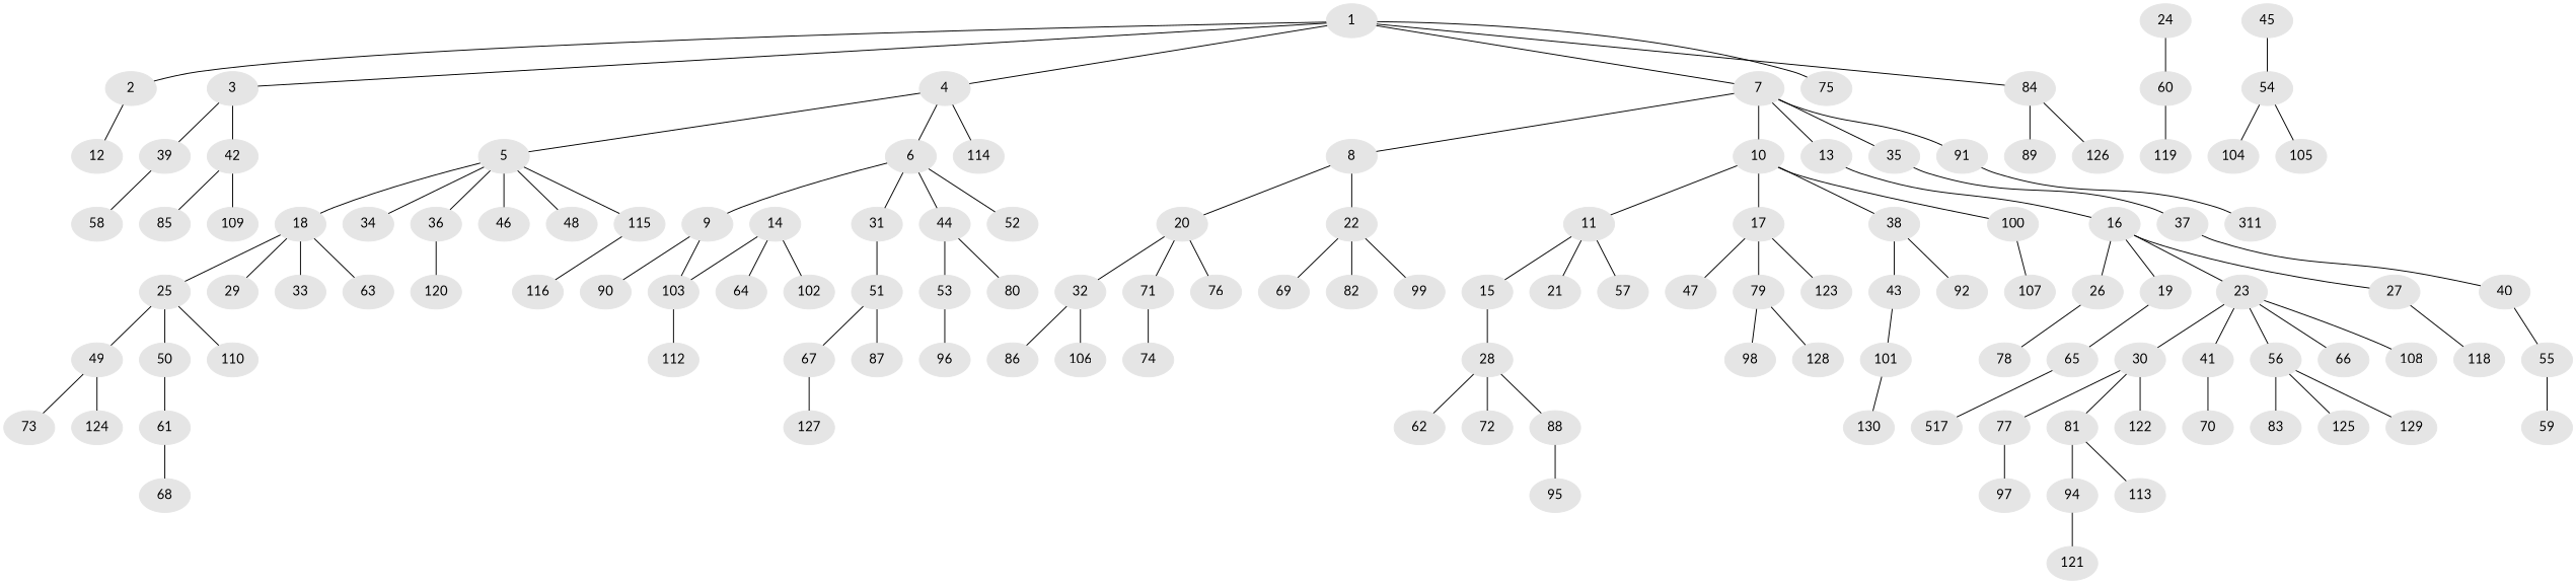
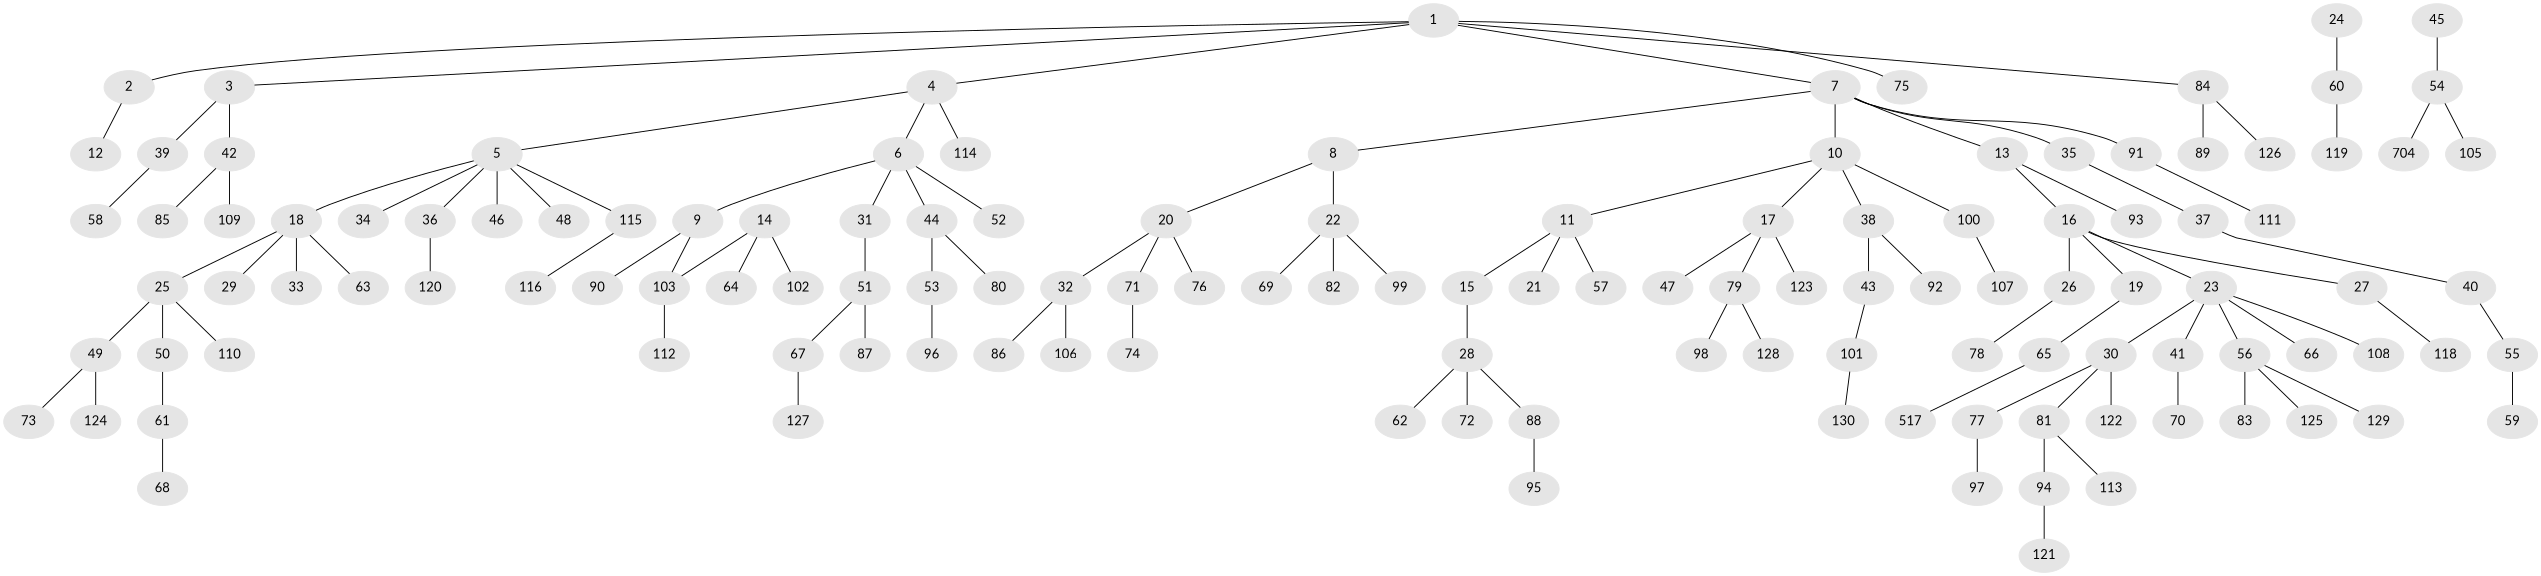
  graph {
    fontname=Lato
    node [color=gray90 fontname=Lato style=filled]
    edge [fontname=Lato]
    1
    2
    3
    4
    7
    75
    84
    12
    39
    42
    5
    6
    114
    8
    10
    13
    35
    91
    89
    126
    24
    60
    58
    85
    109
    18
    34
    36
    46
    48
    115
    9
    31
    44
    52
    25
    29
    33
    63
    120
    116
    90
    103
    51
    53
    80
    20
    22
    11
    17
    38
    100
    16
+   93
    37
-   111 [label=311]
+   111
    32
    71
    76
    69
    82
    99
    14
    64
    102
    15
    21
    57
    47
    79
    123
    43
    92
    107
    28
    26
    19
    23
    27
    78
    112
    62
    72
    88
    65
    30
    41
    56
    66
    108
    118
    98
    128
    49
    50
    110
    n97 [label=517]
    86
    106
    74
    77
    81
    122
    70
    83
    125
    129
    119
    73
    124
    61
    95
    97
    94
    113
    67
    87
    40
    55
    101
    45
    54
    59
    130
    96
-   104
+   104 [label=704]
    105
    68
    127
    121
    1 -- 2
    1 -- 3
    1 -- 4
    1 -- 7
    1 -- 75
    1 -- 84
    2 -- 12
    3 -- 39
    3 -- 42
    4 -- 5
    4 -- 6
    4 -- 114
    7 -- 8
    7 -- 10
    7 -- 13
    7 -- 35
    7 -- 91
    84 -- 89
    84 -- 126
    39 -- 58
    42 -- 85
    42 -- 109
    5 -- 18
    5 -- 34
    5 -- 36
    5 -- 46
    5 -- 48
    5 -- 115
    6 -- 9
    6 -- 31
    6 -- 44
    6 -- 52
    8 -- 20
    8 -- 22
    10 -- 11
    10 -- 17
    10 -- 38
    10 -- 100
    13 -- 16
+   13 -- 93
    35 -- 37
    91 -- 111
    24 -- 60
    60 -- 119
    18 -- 25
    18 -- 29
    18 -- 33
    18 -- 63
    36 -- 120
    115 -- 116
    9 -- 90
    9 -- 103
    31 -- 51
    44 -- 53
    44 -- 80
    25 -- 49
    25 -- 50
    25 -- 110
    103 -- 112
    51 -- 67
    51 -- 87
    53 -- 96
    20 -- 32
    20 -- 71
    20 -- 76
    22 -- 69
    22 -- 82
    22 -- 99
    11 -- 15
    11 -- 21
    11 -- 57
    17 -- 47
    17 -- 79
    17 -- 123
    38 -- 43
    38 -- 92
    100 -- 107
    16 -- 26
    16 -- 19
    16 -- 23
    16 -- 27
    37 -- 40
    32 -- 86
    32 -- 106
    71 -- 74
    14 -- 103
    14 -- 64
    14 -- 102
    15 -- 28
    79 -- 98
    79 -- 128
    43 -- 101
    28 -- 62
    28 -- 72
    28 -- 88
    26 -- 78
    19 -- 65
    23 -- 30
    23 -- 41
    23 -- 56
    23 -- 66
    23 -- 108
    27 -- 118
    88 -- 95
    65 -- n97
    30 -- 77
    30 -- 81
    30 -- 122
    41 -- 70
    56 -- 83
    56 -- 125
    56 -- 129
    49 -- 73
    49 -- 124
    50 -- 61
    77 -- 97
    81 -- 94
    81 -- 113
    61 -- 68
    94 -- 121
    67 -- 127
    40 -- 55
    55 -- 59
    101 -- 130
    45 -- 54
    54 -- 104
    54 -- 105
  }
